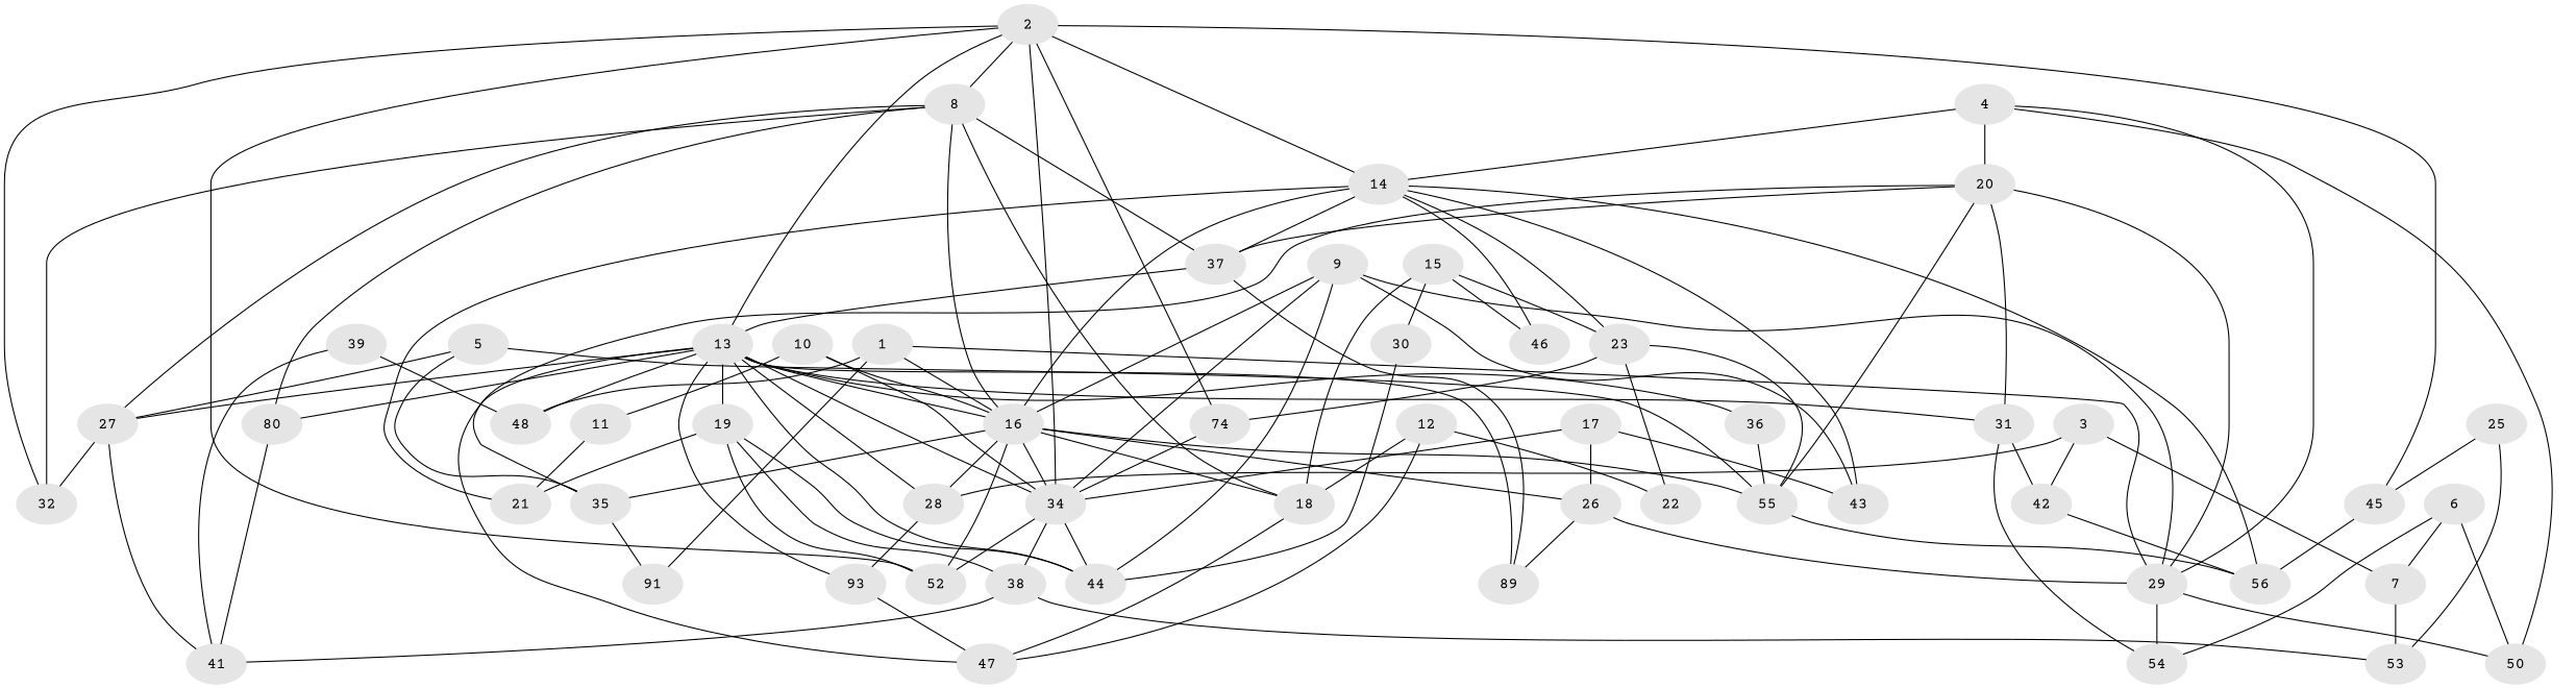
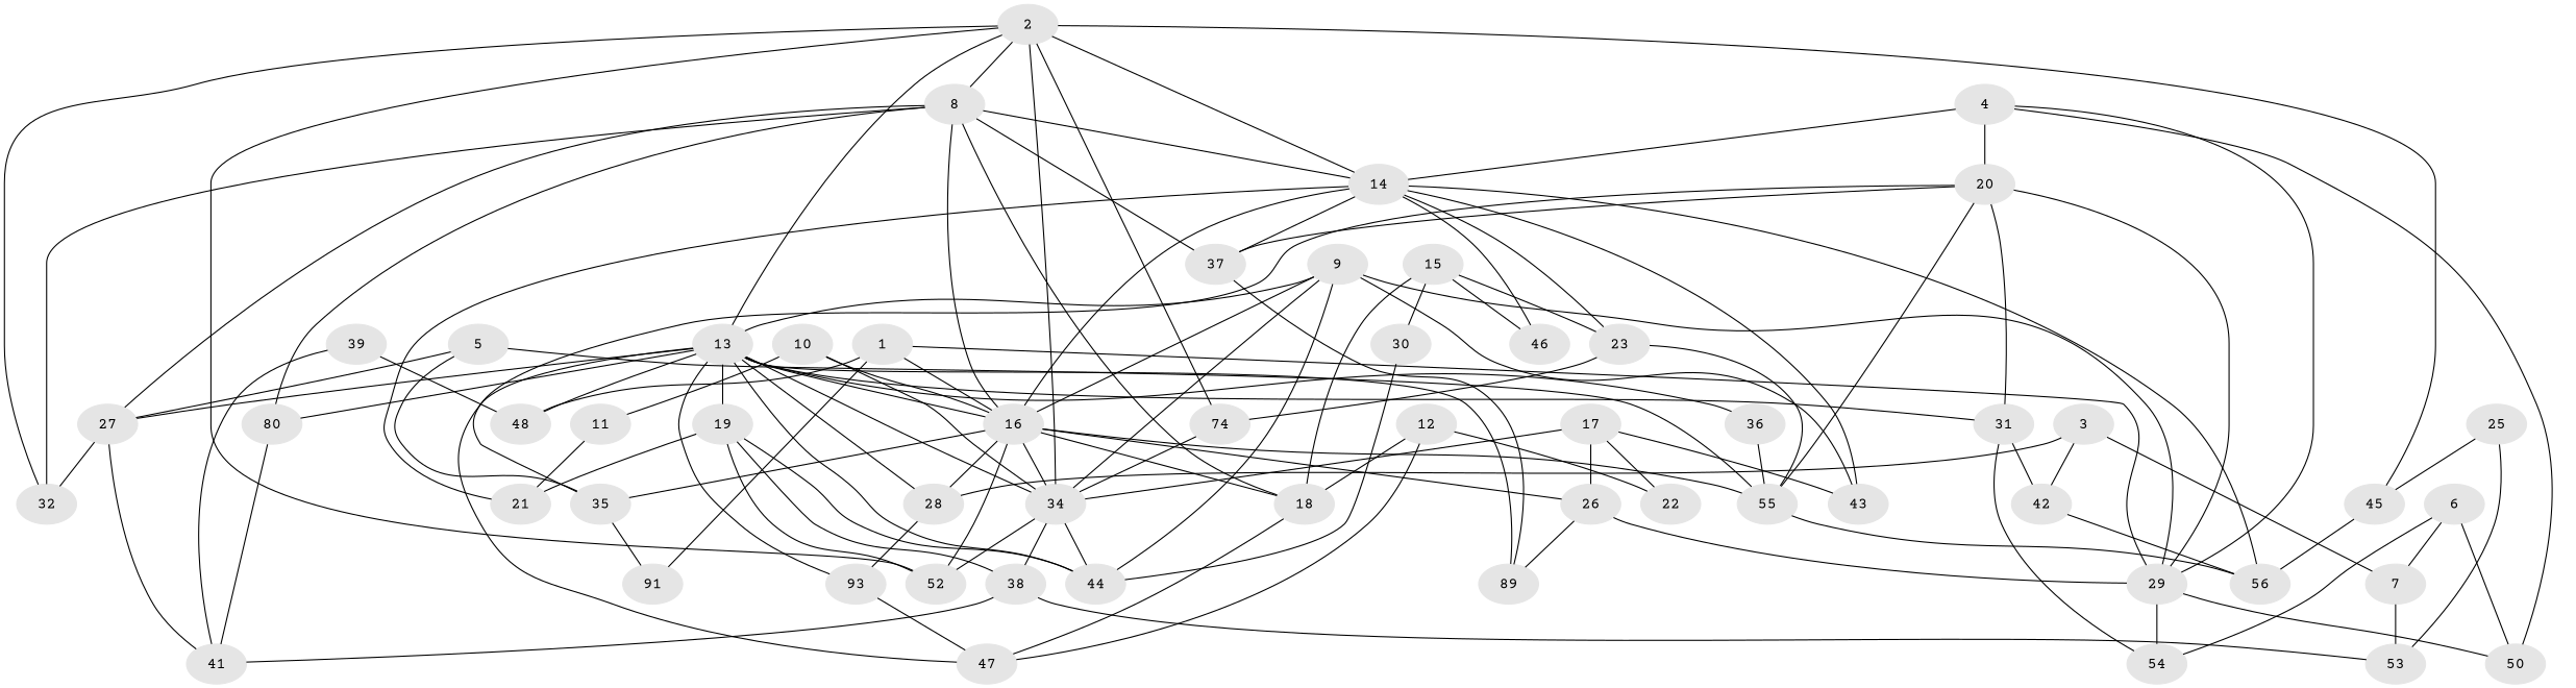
  graph {
    fontname="Courier Prime"
    node [color=gray90 fontname="Courier Prime" style=filled]
    edge [fontname="Courier Prime" weight=1.0]
    1
    16
    29
    48
    n5 [label=91]
    34
    52
    28
    35
    55
    18
    26
    50
    54
    2
    8
    13
    14
    n19 [label=74]
    32
    45
    27
    37
    n24 [label=80]
    44
    47
    19
    31
    n29 [label=93]
    36
    n31 [label=89]
    43
    21
    23
    46
    56
    38
    3
    7
    42
    53
    4
    20
    5
    41
    6
    9
    10
    11
    12
    22
    15
    30
    17
    25
    39
    1 -- 16
    1 -- 29
    1 -- 48
    1 -- n5
    16 -- 34 [weight=2.0]
    16 -- 52
    16 -- 28
    16 -- 35
    16 -- 55
    16 -- 18
    16 -- 26
    29 -- 50
    29 -- 54
    34 -- 52
    34 -- 44
    34 -- 38
    28 -- n29
    35 -- n5
    55 -- 56
    18 -- 47
    26 -- 29
    26 -- n31
    2 -- 34
    2 -- 52
    2 -- 8
    2 -- 13
    2 -- 14 [weight=2.0]
    2 -- n19
    2 -- 32
    2 -- 45
    8 -- 16
    8 -- 18
+   8 -- 14
    8 -- 32
    8 -- 27
    8 -- 37
    8 -- n24
    13 -- 16
    13 -- 48
    13 -- 34 [weight=2.0]
    13 -- 28
    13 -- 27
    13 -- n24
    13 -- 44
    13 -- 47
    13 -- 19
    13 -- 31
    13 -- n29
    13 -- 36
    13 -- n31 [weight=2.0]
    14 -- 16
    14 -- 37
    14 -- 43
    14 -- 21
    14 -- 23
    14 -- 46
    14 -- 56
    n19 -- 34
    45 -- 56
    27 -- 32
    27 -- 41
    37 -- n31
    n24 -- 41
    19 -- 52
    19 -- 44
    19 -- 21
    19 -- 38
    31 -- 54
    31 -- 42
    n29 -- 47
    36 -- 55
    23 -- 55
    23 -- n19
    38 -- 53
    38 -- 41
    3 -- 28
    3 -- 7
    3 -- 42
    7 -- 53
    42 -- 56
    4 -- 29
    4 -- 50
    4 -- 14 [weight=2.0]
    4 -- 20
    20 -- 29
    20 -- 35
    20 -- 55
    20 -- 37
    20 -- 31
    5 -- 35
    5 -- 55
    5 -- 27
    6 -- 50
    6 -- 54
    6 -- 7
    9 -- 16 [weight=2.0]
    9 -- 29
    9 -- 34 [weight=2.0]
-   37 -- 13
+   9 -- 13
    9 -- 44
    9 -- 43
    10 -- 16
    10 -- 34
    10 -- 11
    11 -- 21
    12 -- 18
    12 -- 47
    12 -- 22
    15 -- 18
    15 -- 23
    15 -- 46
    15 -- 30
    30 -- 44
    17 -- 34
    17 -- 26
    17 -- 43
-   23 -- 22
+   17 -- 22
    25 -- 45
    25 -- 53
    39 -- 48
    39 -- 41
  }
